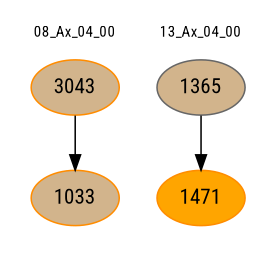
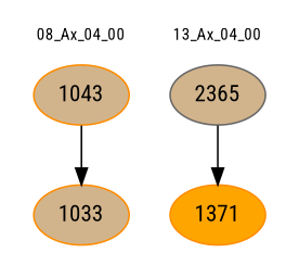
  digraph {
    fontname="Roboto Condensed"
    node [color=darkorange fillcolor=tan fontname="Roboto Condensed" style=filled]
    edge [color=black fontname="Roboto Condensed"]
-   n1 [label=3043]
+   n1 [label=1043]
    n2 [label=1033]
-   n3 [color=gray40 label=1365]
-   n4 [fillcolor=orange label=1471]
+   n3 [color=gray40 label=2365]
+   n4 [fillcolor=orange label=1371]
    subgraph cluster_1 {
      color=white
      fontsize=10
      label="08_Ax_04_00"
      n1
      n2
    }
    subgraph cluster_2 {
      color=white
      fontsize=10
      label="13_Ax_04_00"
      n3
      n4
    }
    n1 -> n2
    n3 -> n4
  }
